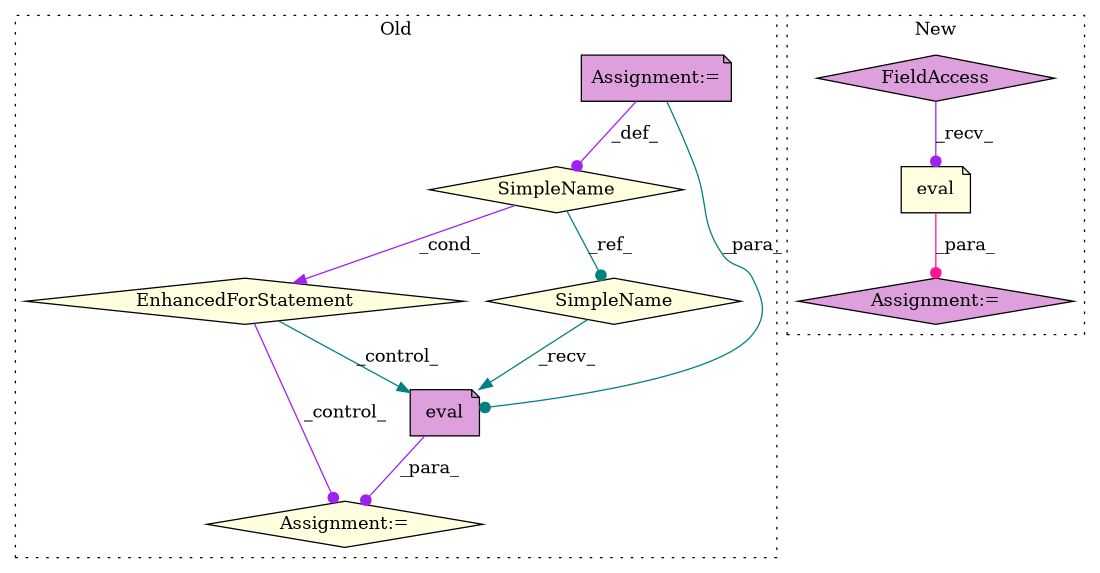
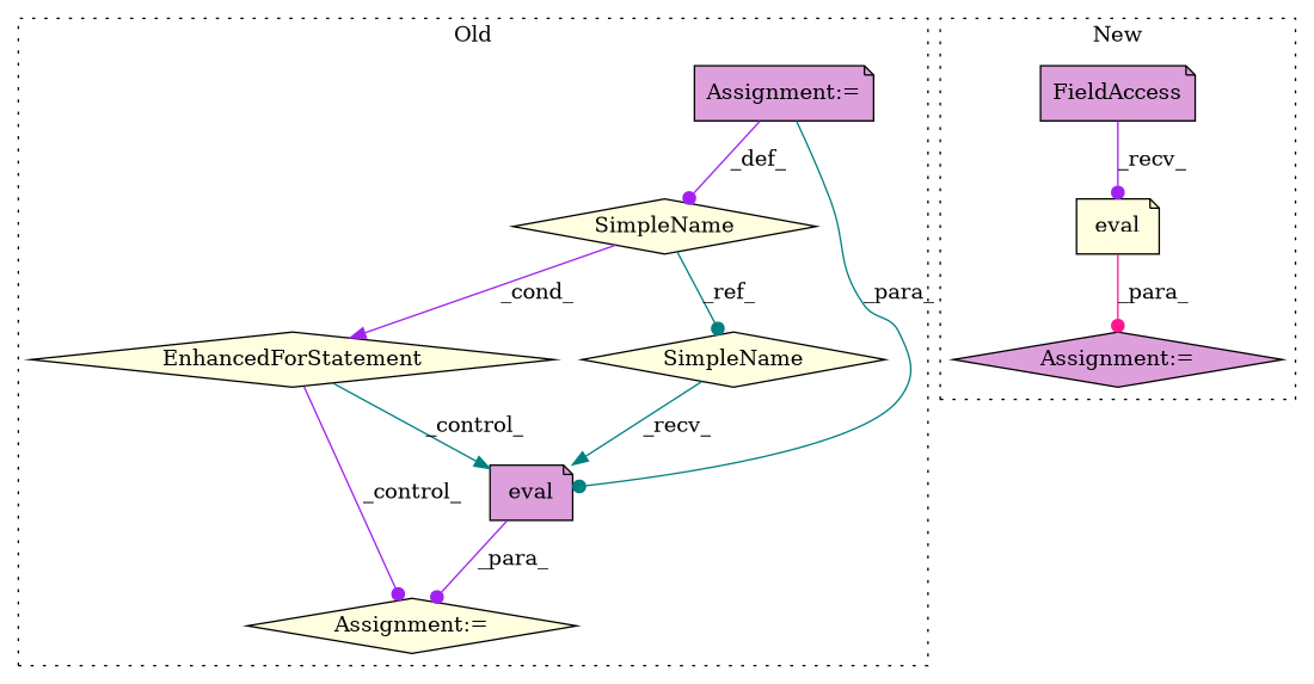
  digraph {
    node [a=7 l=1 shape=diamond style=filled fillcolor=lightyellow]
    edge [color=purple arrowhead=dot]
    n1 [a=70 l="53,2" label=EnhancedForStatement s="81879,81948"]
    n2 [label="Assignment:=" s=81792 shape=note fillcolor=plum]
    n3 [label="Assignment:=" s=82037]
    n4 [a=42 label=SimpleName s=81936]
    n5 [a=32 l="5,1" label=eval s="82040,82075" shape=note fillcolor=plum]
    n6 [a=42 label=SimpleName s=82038]
    n7 [a=32 l="5,1" label=eval s="81878,81937" shape=note]
    n8 [label="Assignment:=" s=81863 fillcolor=plum]
-   n9 [a=22 l=5 label=FieldAccess s=81864 fillcolor=plum]
+   n9 [a=22 l=5 label=FieldAccess s=81864 shape=note fillcolor=plum]
    subgraph cluster_1 {
      label=Old
      style=dotted
      n1
      n2
      n3
      n4
      n5
      n6
    }
    subgraph cluster_2 {
      label=New
      style=dotted
      n7
      n8
      n9
    }
    n1 -> n3 [label=_control_]
    n1 -> n5 [label=_control_ color=teal arrowhead=normal]
    n2 -> n4 [label=_def_]
    n2 -> n5 [label=_para_ color=teal]
    n4 -> n1 [label=_cond_ arrowhead=normal]
    n4 -> n6 [label=_ref_ color=teal]
    n5 -> n3 [label=_para_]
    n6 -> n5 [label=_recv_ color=teal arrowhead=normal]
    n7 -> n8 [label=_para_ color=deeppink]
    n9 -> n7 [label=_recv_]
  }
